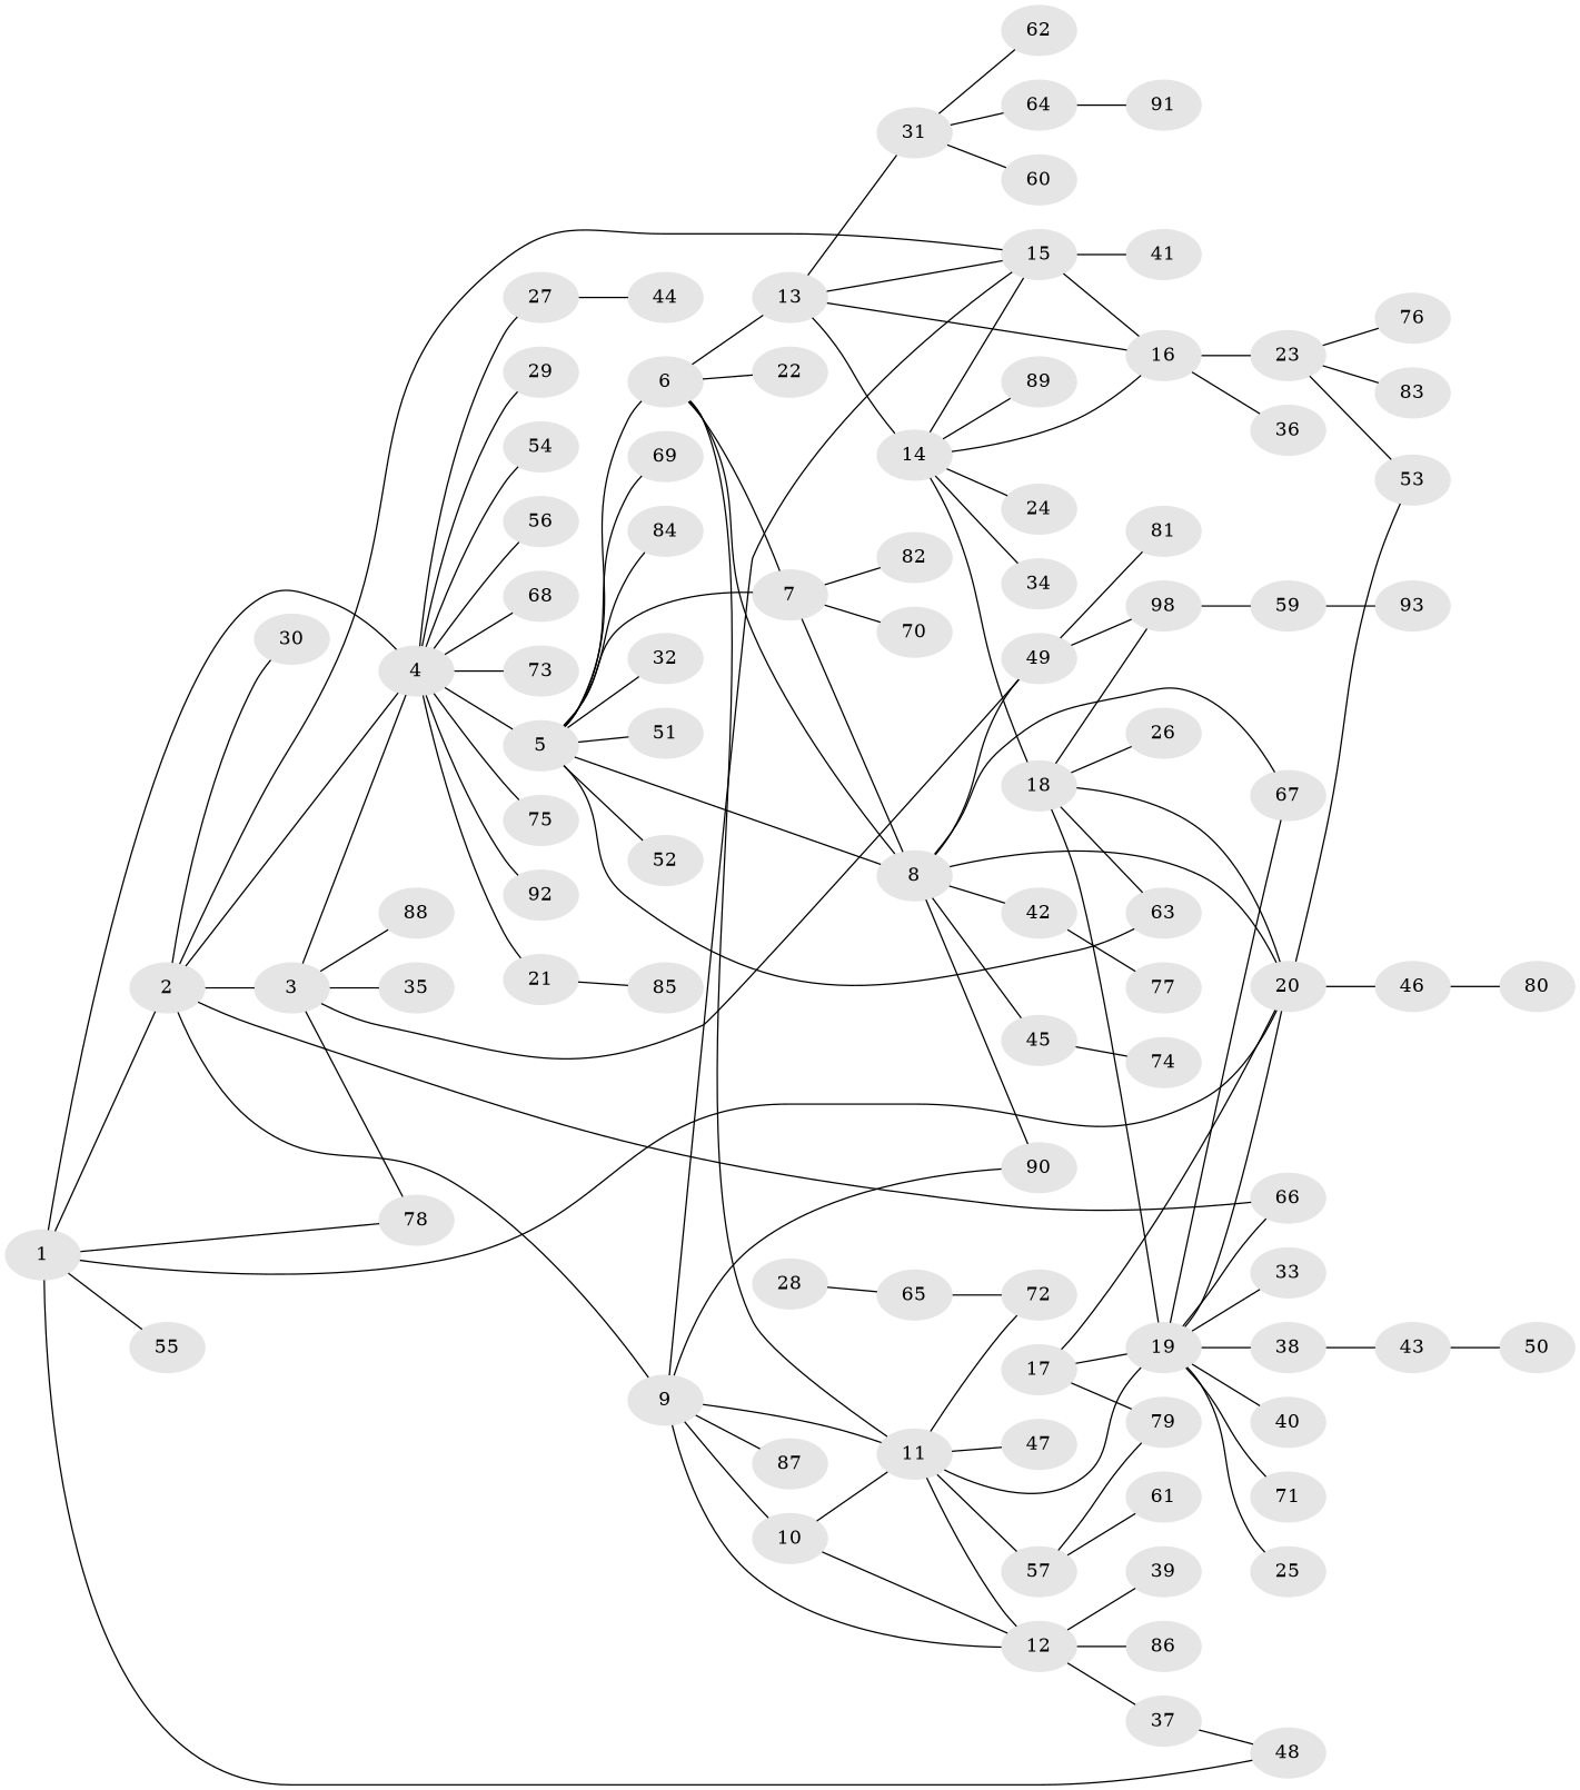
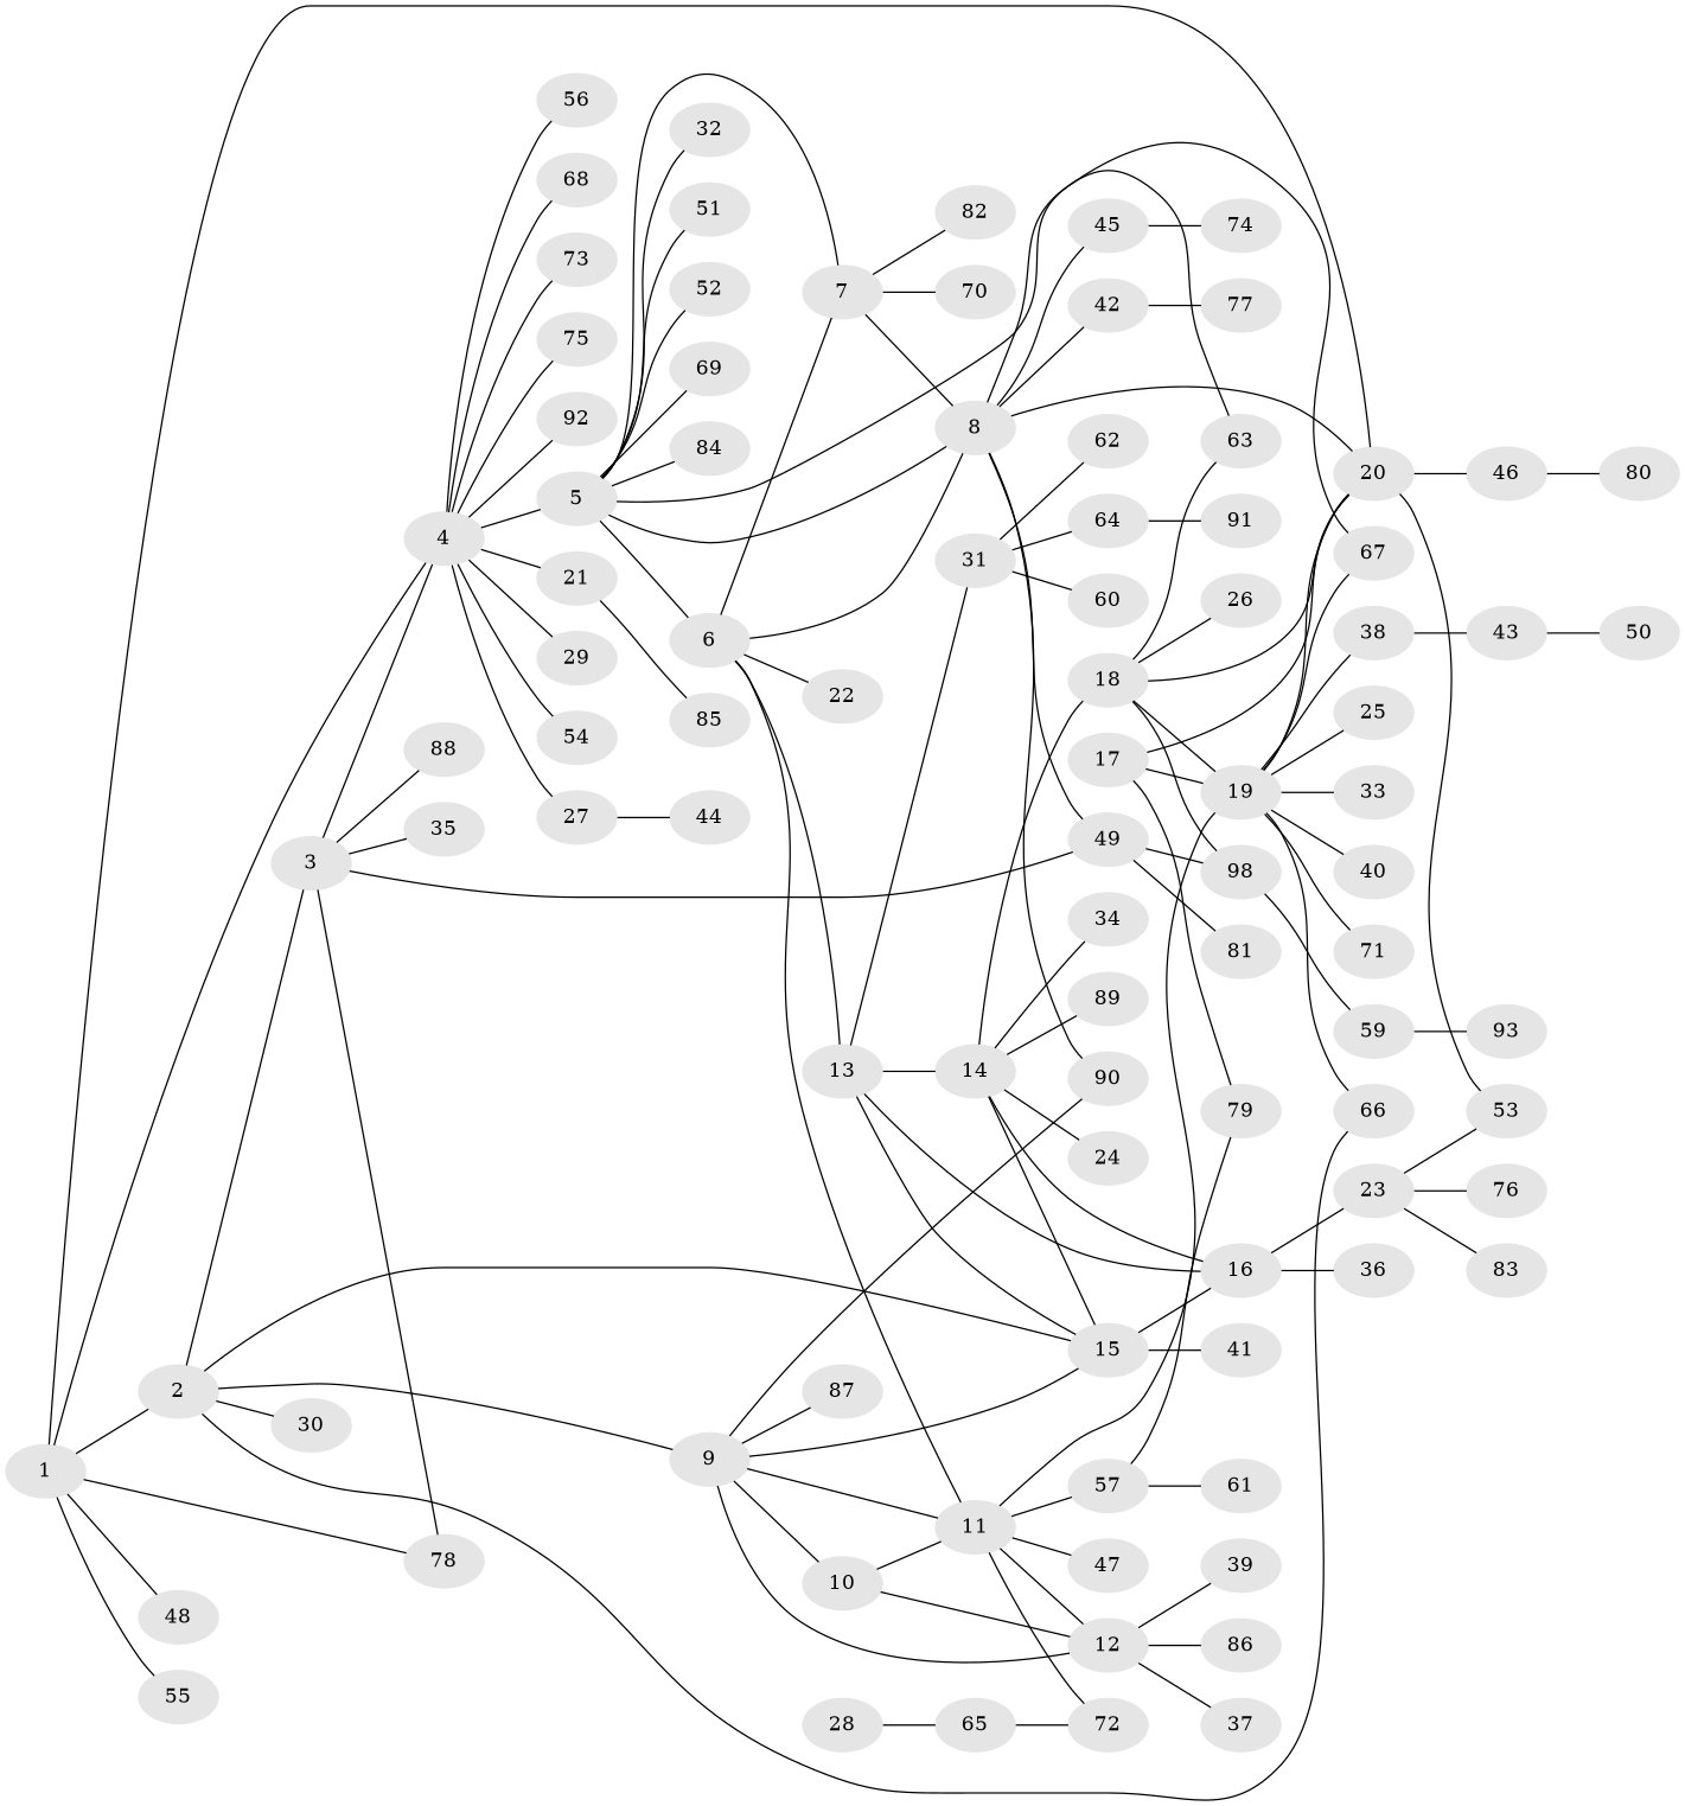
  graph {
    rankdir=LR
    node [color=gray90 style=filled]
    1
    2
    4
    20
    48
    55
    78
    3
    9
    15
    30
    66
    35
    49
    88
    5
    21
    27
    29
    54
    56
    68
    73
    75
    92
    46
    53
    11
    90
    10
    12
    87
    16
    41
    28
    65
    n37 [label=98]
    81
    6
    7
    8
    32
    51
    52
    63
    69
    84
    85
    44
    13
    22
    70
    82
    42
    45
    67
    19
    47
    57
    72
    14
    31
    77
    74
    37
    39
    86
    25
    33
    38
    40
    71
    61
    79
    18
    24
    34
    89
    23
    36
    60
    62
    64
    26
    76
    83
    17
    59
    43
    80
    91
    50
    93
    1 -- 2
    1 -- 4
    1 -- 20
    1 -- 48
    1 -- 55
    1 -- 78
-   2 -- 4
    2 -- 3
    2 -- 9
    2 -- 15
    2 -- 30
    2 -- 66
    4 -- 5
    4 -- 21
    4 -- 27
    4 -- 29
    4 -- 54
    4 -- 56
    4 -- 68
    4 -- 73
    4 -- 75
    4 -- 92
    20 -- 46
    20 -- 53
    3 -- 4
    3 -- 78
    3 -- 35
    3 -- 49
    3 -- 88
    9 -- 15
    9 -- 11
    9 -- 90
    9 -- 10
    9 -- 12
    9 -- 87
    15 -- 16
    15 -- 41
    49 -- n37
    49 -- 81
    5 -- 6
    5 -- 7
    5 -- 8
    5 -- 32
    5 -- 51
    5 -- 52
    5 -- 63
    5 -- 69
    5 -- 84
    21 -- 85
    27 -- 44
    46 -- 80
    11 -- 12
    11 -- 19
    11 -- 47
    11 -- 57
    11 -- 72
    10 -- 11
    10 -- 12
    12 -- 37
    12 -- 39
    12 -- 86
    16 -- 23
    16 -- 36
    28 -- 65
    65 -- 72
    n37 -- 59
    6 -- 11
    6 -- 7
    6 -- 8
    6 -- 13
    6 -- 22
    7 -- 8
    7 -- 70
    7 -- 82
    8 -- 20
    8 -- 49
    8 -- 90
    8 -- 42
    8 -- 45
    8 -- 67
    13 -- 15
    13 -- 16
    13 -- 14
    13 -- 31
    42 -- 77
    45 -- 74
    19 -- 20
    19 -- 66
    19 -- 67
    19 -- 25
    19 -- 33
    19 -- 38
    19 -- 40
    19 -- 71
    57 -- 61
    57 -- 79
    14 -- 15
    14 -- 16
    14 -- 18
    14 -- 24
    14 -- 34
    14 -- 89
    31 -- 60
    31 -- 62
    31 -- 64
-   37 -- 48
    38 -- 43
    18 -- 20
    18 -- n37
    18 -- 63
    18 -- 19
    18 -- 26
    23 -- 53
    23 -- 76
    23 -- 83
    64 -- 91
    17 -- 20
    17 -- 19
    17 -- 79
    59 -- 93
    43 -- 50
  }
